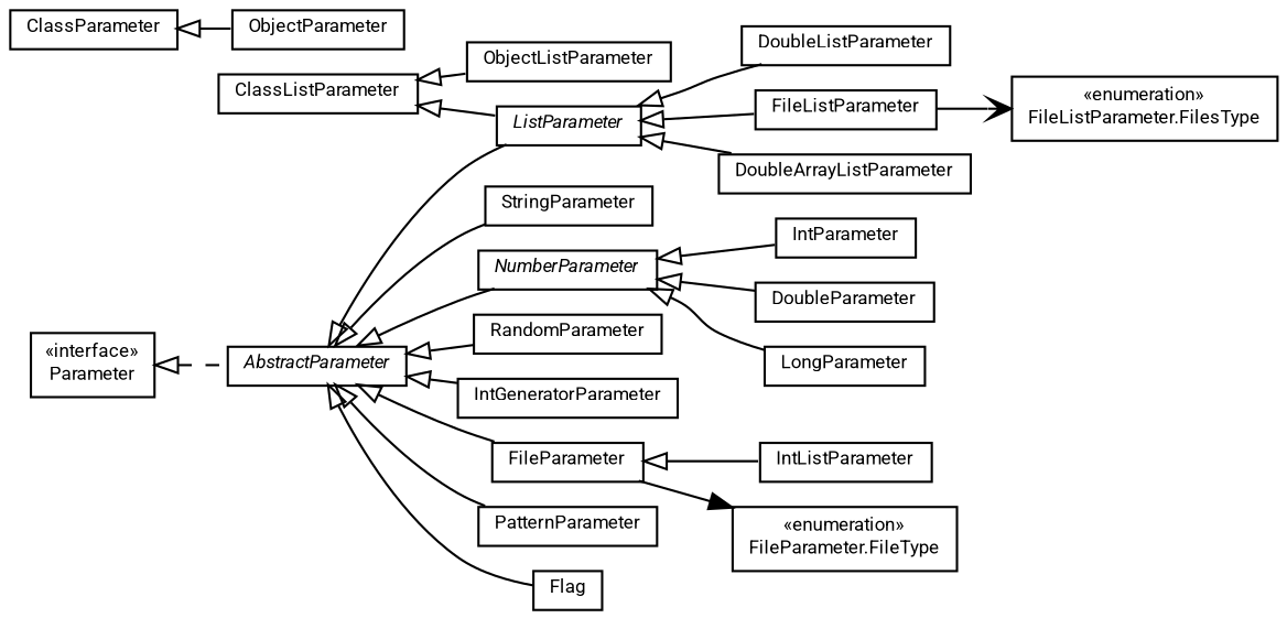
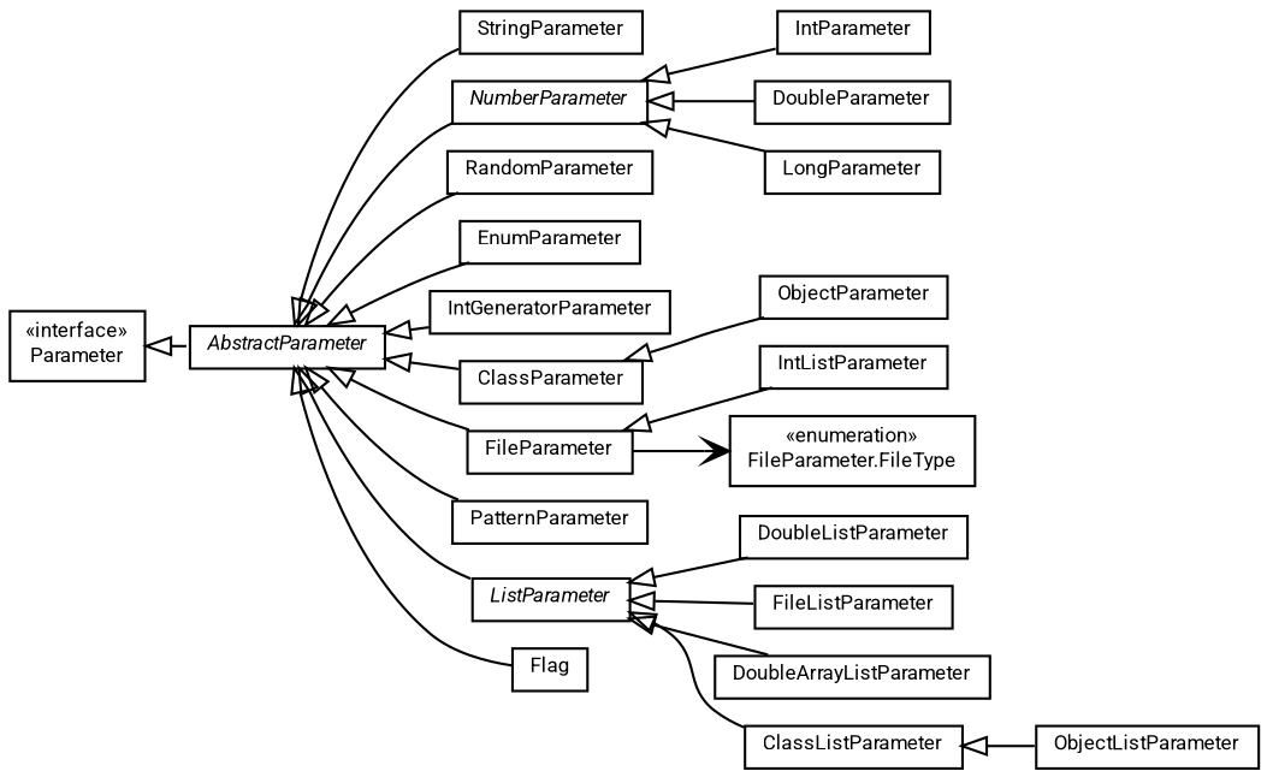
  digraph {
    nodesep=0.15
    rankdir=LR
    ranksep=0.25
    node [fontcolor=black fontname=Roboto fontsize=8 margin=0 shape=plaintext]
    edge [arrowtail=empty color=black dir=back fontname=Roboto fontsize=7 labelfontname=Roboto labelfontsize=7 weight=10]
    n1 [height=0 label=<<table title="de.lmu.ifi.dbs.elki.utilities.optionhandling.parameters.StringParameter" border="0" cellborder="1" cellspacing="0" cellpadding="2" href="StringParameter.html" target="_parent"> 		<tr><td><table border="0" cellspacing="0" cellpadding="1"> 		<tr><td align="center" balign="center"> <font face="Roboto">StringParameter</font> </td></tr> 		</table></td></tr> 		</table>> width=0]
    n2 [height=0 label=<<table title="de.lmu.ifi.dbs.elki.utilities.optionhandling.parameters.IntListParameter" border="0" cellborder="1" cellspacing="0" cellpadding="2" href="IntListParameter.html" target="_parent"> 		<tr><td><table border="0" cellspacing="0" cellpadding="1"> 		<tr><td align="center" balign="center"> <font face="Roboto">IntListParameter</font> </td></tr> 		</table></td></tr> 		</table>> width=0]
    n3 [height=0 label=<<table title="de.lmu.ifi.dbs.elki.utilities.optionhandling.parameters.IntParameter" border="0" cellborder="1" cellspacing="0" cellpadding="2" href="IntParameter.html" target="_parent"> 		<tr><td><table border="0" cellspacing="0" cellpadding="1"> 		<tr><td align="center" balign="center"> <font face="Roboto">IntParameter</font> </td></tr> 		</table></td></tr> 		</table>> width=0]
    n4 [height=0 label=<<table title="de.lmu.ifi.dbs.elki.utilities.optionhandling.parameters.AbstractParameter" border="0" cellborder="1" cellspacing="0" cellpadding="2" href="AbstractParameter.html" target="_parent"> 		<tr><td><table border="0" cellspacing="0" cellpadding="1"> 		<tr><td align="center" balign="center"> <font face="Roboto"><i>AbstractParameter</i></font> </td></tr> 		</table></td></tr> 		</table>> width=0]
    n5 [height=0 label=<<table title="de.lmu.ifi.dbs.elki.utilities.optionhandling.parameters.NumberParameter" border="0" cellborder="1" cellspacing="0" cellpadding="2" href="NumberParameter.html" target="_parent"> 		<tr><td><table border="0" cellspacing="0" cellpadding="1"> 		<tr><td align="center" balign="center"> <font face="Roboto"><i>NumberParameter</i></font> </td></tr> 		</table></td></tr> 		</table>> width=0]
    n6 [height=0 label=<<table title="de.lmu.ifi.dbs.elki.utilities.optionhandling.parameters.RandomParameter" border="0" cellborder="1" cellspacing="0" cellpadding="2" href="RandomParameter.html" target="_parent"> 		<tr><td><table border="0" cellspacing="0" cellpadding="1"> 		<tr><td align="center" balign="center"> <font face="Roboto">RandomParameter</font> </td></tr> 		</table></td></tr> 		</table>> width=0]
+   n7 [height=0 label=<<table title="de.lmu.ifi.dbs.elki.utilities.optionhandling.parameters.EnumParameter" border="0" cellborder="1" cellspacing="0" cellpadding="2" href="EnumParameter.html" target="_parent"> 		<tr><td><table border="0" cellspacing="0" cellpadding="1"> 		<tr><td align="center" balign="center"> <font face="Roboto">EnumParameter</font> </td></tr> 		</table></td></tr> 		</table>> width=0]
    n8 [height=0 label=<<table title="de.lmu.ifi.dbs.elki.utilities.optionhandling.parameters.IntGeneratorParameter" border="0" cellborder="1" cellspacing="0" cellpadding="2" href="IntGeneratorParameter.html" target="_parent"> 		<tr><td><table border="0" cellspacing="0" cellpadding="1"> 		<tr><td align="center" balign="center"> <font face="Roboto">IntGeneratorParameter</font> </td></tr> 		</table></td></tr> 		</table>> width=0]
    n9 [height=0 label=<<table title="de.lmu.ifi.dbs.elki.utilities.optionhandling.parameters.ClassParameter" border="0" cellborder="1" cellspacing="0" cellpadding="2" href="ClassParameter.html" target="_parent"> 		<tr><td><table border="0" cellspacing="0" cellpadding="1"> 		<tr><td align="center" balign="center"> <font face="Roboto">ClassParameter</font> </td></tr> 		</table></td></tr> 		</table>> width=0]
    n10 [height=0 label=<<table title="de.lmu.ifi.dbs.elki.utilities.optionhandling.parameters.FileParameter" border="0" cellborder="1" cellspacing="0" cellpadding="2" href="FileParameter.html" target="_parent"> 		<tr><td><table border="0" cellspacing="0" cellpadding="1"> 		<tr><td align="center" balign="center"> <font face="Roboto">FileParameter</font> </td></tr> 		</table></td></tr> 		</table>> width=0]
    n11 [height=0 label=<<table title="de.lmu.ifi.dbs.elki.utilities.optionhandling.parameters.PatternParameter" border="0" cellborder="1" cellspacing="0" cellpadding="2" href="PatternParameter.html" target="_parent"> 		<tr><td><table border="0" cellspacing="0" cellpadding="1"> 		<tr><td align="center" balign="center"> <font face="Roboto">PatternParameter</font> </td></tr> 		</table></td></tr> 		</table>> width=0]
    n12 [height=0 label=<<table title="de.lmu.ifi.dbs.elki.utilities.optionhandling.parameters.ListParameter" border="0" cellborder="1" cellspacing="0" cellpadding="2" href="ListParameter.html" target="_parent"> 		<tr><td><table border="0" cellspacing="0" cellpadding="1"> 		<tr><td align="center" balign="center"> <font face="Roboto"><i>ListParameter</i></font> </td></tr> 		</table></td></tr> 		</table>> width=0]
    n13 [height=0 label=<<table title="de.lmu.ifi.dbs.elki.utilities.optionhandling.parameters.Flag" border="0" cellborder="1" cellspacing="0" cellpadding="2" href="Flag.html" target="_parent"> 		<tr><td><table border="0" cellspacing="0" cellpadding="1"> 		<tr><td align="center" balign="center"> <font face="Roboto">Flag</font> </td></tr> 		</table></td></tr> 		</table>> width=0]
    n14 [height=0 label=<<table title="de.lmu.ifi.dbs.elki.utilities.optionhandling.parameters.DoubleParameter" border="0" cellborder="1" cellspacing="0" cellpadding="2" href="DoubleParameter.html" target="_parent"> 		<tr><td><table border="0" cellspacing="0" cellpadding="1"> 		<tr><td align="center" balign="center"> <font face="Roboto">DoubleParameter</font> </td></tr> 		</table></td></tr> 		</table>> width=0]
    n15 [height=0 label=<<table title="de.lmu.ifi.dbs.elki.utilities.optionhandling.parameters.LongParameter" border="0" cellborder="1" cellspacing="0" cellpadding="2" href="LongParameter.html" target="_parent"> 		<tr><td><table border="0" cellspacing="0" cellpadding="1"> 		<tr><td align="center" balign="center"> <font face="Roboto">LongParameter</font> </td></tr> 		</table></td></tr> 		</table>> width=0]
    n16 [height=0 label=<<table title="de.lmu.ifi.dbs.elki.utilities.optionhandling.parameters.ObjectParameter" border="0" cellborder="1" cellspacing="0" cellpadding="2" href="ObjectParameter.html" target="_parent"> 		<tr><td><table border="0" cellspacing="0" cellpadding="1"> 		<tr><td align="center" balign="center"> <font face="Roboto">ObjectParameter</font> </td></tr> 		</table></td></tr> 		</table>> width=0]
    n17 [height=0 label=<<table title="de.lmu.ifi.dbs.elki.utilities.optionhandling.parameters.FileParameter.FileType" border="0" cellborder="1" cellspacing="0" cellpadding="2" href="FileParameter.FileType.html" target="_parent"> 		<tr><td><table border="0" cellspacing="0" cellpadding="1"> 		<tr><td align="center" balign="center"> &#171;enumeration&#187; </td></tr> 		<tr><td align="center" balign="center"> <font face="Roboto">FileParameter.FileType</font> </td></tr> 		</table></td></tr> 		</table>> width=0]
    n18 [height=0 label=<<table title="de.lmu.ifi.dbs.elki.utilities.optionhandling.parameters.DoubleListParameter" border="0" cellborder="1" cellspacing="0" cellpadding="2" href="DoubleListParameter.html" target="_parent"> 		<tr><td><table border="0" cellspacing="0" cellpadding="1"> 		<tr><td align="center" balign="center"> <font face="Roboto">DoubleListParameter</font> </td></tr> 		</table></td></tr> 		</table>> width=0]
    n19 [height=0 label=<<table title="de.lmu.ifi.dbs.elki.utilities.optionhandling.parameters.FileListParameter" border="0" cellborder="1" cellspacing="0" cellpadding="2" href="FileListParameter.html" target="_parent"> 		<tr><td><table border="0" cellspacing="0" cellpadding="1"> 		<tr><td align="center" balign="center"> <font face="Roboto">FileListParameter</font> </td></tr> 		</table></td></tr> 		</table>> width=0]
    n20 [height=0 label=<<table title="de.lmu.ifi.dbs.elki.utilities.optionhandling.parameters.DoubleArrayListParameter" border="0" cellborder="1" cellspacing="0" cellpadding="2" href="DoubleArrayListParameter.html" target="_parent"> 		<tr><td><table border="0" cellspacing="0" cellpadding="1"> 		<tr><td align="center" balign="center"> <font face="Roboto">DoubleArrayListParameter</font> </td></tr> 		</table></td></tr> 		</table>> width=0]
    n21 [height=0 label=<<table title="de.lmu.ifi.dbs.elki.utilities.optionhandling.parameters.ClassListParameter" border="0" cellborder="1" cellspacing="0" cellpadding="2" href="ClassListParameter.html" target="_parent"> 		<tr><td><table border="0" cellspacing="0" cellpadding="1"> 		<tr><td align="center" balign="center"> <font face="Roboto">ClassListParameter</font> </td></tr> 		</table></td></tr> 		</table>> width=0]
-   n22 [height=0 label=<<table title="de.lmu.ifi.dbs.elki.utilities.optionhandling.parameters.FileListParameter.FilesType" border="0" cellborder="1" cellspacing="0" cellpadding="2" href="FileListParameter.FilesType.html" target="_parent"> 		<tr><td><table border="0" cellspacing="0" cellpadding="1"> 		<tr><td align="center" balign="center"> &#171;enumeration&#187; </td></tr> 		<tr><td align="center" balign="center"> <font face="Roboto">FileListParameter.FilesType</font> </td></tr> 		</table></td></tr> 		</table>> width=0]
    n23 [height=0 label=<<table title="de.lmu.ifi.dbs.elki.utilities.optionhandling.parameters.ObjectListParameter" border="0" cellborder="1" cellspacing="0" cellpadding="2" href="ObjectListParameter.html" target="_parent"> 		<tr><td><table border="0" cellspacing="0" cellpadding="1"> 		<tr><td align="center" balign="center"> <font face="Roboto">ObjectListParameter</font> </td></tr> 		</table></td></tr> 		</table>> width=0]
    n24 [height=0 label=<<table title="de.lmu.ifi.dbs.elki.utilities.optionhandling.parameters.Parameter" border="0" cellborder="1" cellspacing="0" cellpadding="2" href="Parameter.html" target="_parent"> 		<tr><td><table border="0" cellspacing="0" cellpadding="1"> 		<tr><td align="center" balign="center"> &#171;interface&#187; </td></tr> 		<tr><td align="center" balign="center"> <font face="Roboto">Parameter</font> </td></tr> 		</table></td></tr> 		</table>> width=0]
    n4 -> n1
    n4 -> n5
    n4 -> n6
+   n4 -> n7
    n4 -> n8
+   n4 -> n9
    n4 -> n10
    n4 -> n11
    n4 -> n12
    n4 -> n13
    n5 -> n3
    n5 -> n14
    n5 -> n15
    n9 -> n16
    n10 -> n2
-   n10 -> n17 [arrowhead=normal weight=1 arrowtail="" dir=""]
+   n10 -> n17 [arrowhead=open weight=1 arrowtail="" dir=""]
    n12 -> n18
    n12 -> n19
    n12 -> n20
-   n21 -> n12
-   n19 -> n22 [arrowhead=open weight=1 arrowtail="" dir=""]
+   n12 -> n21
    n21 -> n23
    n24 -> n4 [style=dashed weight=9]
  }
